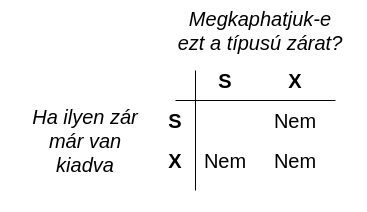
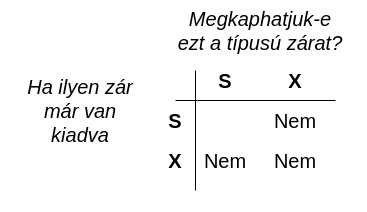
  <mxCell id="0" />
  <mxCell id="1" parent="0" />
- <mxCell id="2" value="Ha ilyen zár már van kiadva" style="text;html=1;strokeColor=none;fillColor=none;align=center;verticalAlign=middle;whiteSpace=wrap;rounded=0;fontSize=20;fontStyle=2" parent="1" vertex="1"><mxGeometry x="20" y="110" width="130" height="60" as="geometry" /></mxCell>
+ <mxCell id="2" value="Ha ilyen zár már van kiadva" style="text;html=1;strokeColor=none;fillColor=none;align=center;verticalAlign=middle;whiteSpace=wrap;rounded=0;fontSize=20;fontStyle=2" parent="1" vertex="1"><mxGeometry x="15" y="80" width="130" height="60" as="geometry" /></mxCell>
  <mxCell id="3" value="Megkaphatjuk-e ezt a típusú zárat?" style="text;html=1;strokeColor=none;fillColor=none;align=center;verticalAlign=middle;whiteSpace=wrap;rounded=0;fontSize=20;fontStyle=2" parent="1" vertex="1"><mxGeometry x="175" y="20" width="170" height="20" as="geometry" /></mxCell>
  <mxCell id="4" value="S" style="text;html=1;strokeColor=none;fillColor=none;align=center;verticalAlign=middle;whiteSpace=wrap;rounded=0;fontStyle=1;fontSize=20;" parent="1" vertex="1"><mxGeometry x="205" y="70" width="40" height="20" as="geometry" /></mxCell>
  <mxCell id="5" value="X" style="text;html=1;strokeColor=none;fillColor=none;align=center;verticalAlign=middle;whiteSpace=wrap;rounded=0;fontStyle=1;fontSize=20;" parent="1" vertex="1"><mxGeometry x="275" y="70" width="40" height="20" as="geometry" /></mxCell>
  <mxCell id="6" value="S" style="text;html=1;strokeColor=none;fillColor=none;align=center;verticalAlign=middle;whiteSpace=wrap;rounded=0;fontStyle=1;fontSize=20;" parent="1" vertex="1"><mxGeometry x="155" y="110" width="40" height="20" as="geometry" /></mxCell>
  <mxCell id="7" value="X" style="text;html=1;strokeColor=none;fillColor=none;align=center;verticalAlign=middle;whiteSpace=wrap;rounded=0;fontStyle=1;fontSize=20;" parent="1" vertex="1"><mxGeometry x="155" y="150" width="40" height="20" as="geometry" /></mxCell>
  <mxCell id="8" value="Nem" style="text;html=1;strokeColor=none;fillColor=none;align=center;verticalAlign=middle;whiteSpace=wrap;rounded=0;fontSize=20;fontStyle=0" parent="1" vertex="1"><mxGeometry x="275" y="110" width="40" height="20" as="geometry" /></mxCell>
  <mxCell id="9" value="Nem" style="text;html=1;strokeColor=none;fillColor=none;align=center;verticalAlign=middle;whiteSpace=wrap;rounded=0;fontSize=20;fontStyle=0" parent="1" vertex="1"><mxGeometry x="205" y="150" width="40" height="20" as="geometry" /></mxCell>
  <mxCell id="10" value="Nem" style="text;html=1;strokeColor=none;fillColor=none;align=center;verticalAlign=middle;whiteSpace=wrap;rounded=0;fontSize=20;fontStyle=0" parent="1" vertex="1"><mxGeometry x="275" y="150" width="40" height="20" as="geometry" /></mxCell>
  <mxCell id="11" value="" style="endArrow=none;html=1;fontSize=20;" parent="1" edge="1"><mxGeometry width="50" height="50" relative="1" as="geometry"><mxPoint x="175" y="100" as="sourcePoint" /><mxPoint x="335" y="100" as="targetPoint" /></mxGeometry></mxCell>
  <mxCell id="12" value="" style="endArrow=none;html=1;fontSize=20;" parent="1" edge="1"><mxGeometry width="50" height="50" relative="1" as="geometry"><mxPoint x="195" y="190" as="sourcePoint" /><mxPoint x="195" y="70" as="targetPoint" /></mxGeometry></mxCell>
